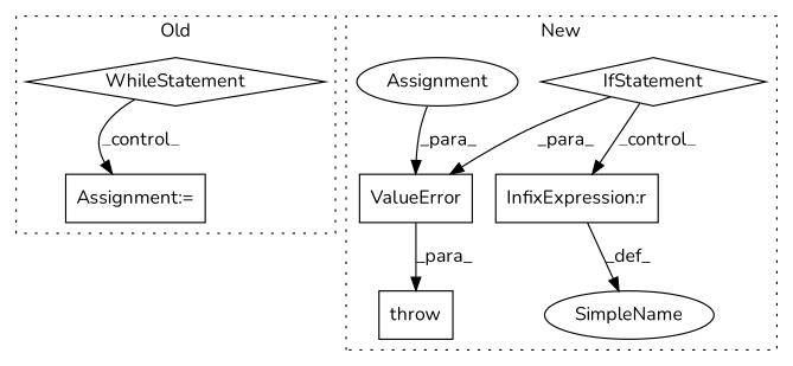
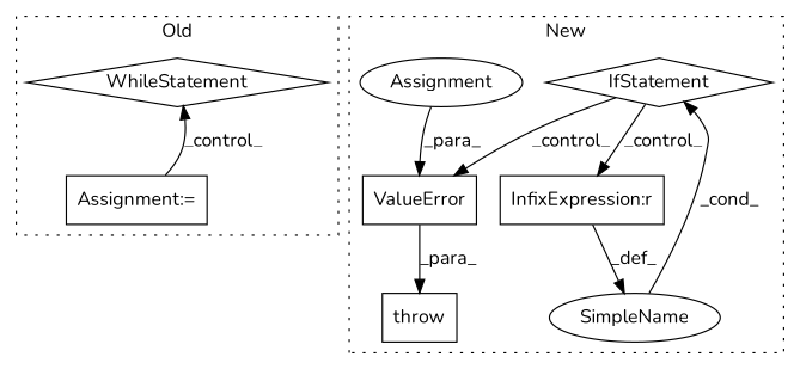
  digraph {
    fontname=Nunito
    node [fontname=Nunito shape=box]
    edge [fontname=Nunito]
    n1 [a=61 l="7,2" label=WhileStatement s="589,600" shape=diamond]
    n2 [a=7 l=2 label="Assignment:=" s=792]
    n3 [a=32 l="11,1" label=ValueError s="951,1091"]
    n4 [a=25 l="4,2" label=IfStatement s="914,933" shape=diamond]
    n5 [a=42 label=SimpleName shape=ellipse]
    n6 [a=53 l=6 label=throw s=945]
    n7 [a=45 l=129 label=Assignment s=962 shape=ellipse]
    n8 [a=27 l=4 label="InfixExpression:r" s=925]
    subgraph cluster_1 {
      label=Old
      style=dotted
      n1
      n2
    }
    subgraph cluster_2 {
      label=New
      style=dotted
      n3
      n4
      n5
      n6
      n7
      n8
    }
-   n1 -> n2 [label=_control_]
+   n2 -> n1 [label=_control_]
    n3 -> n6 [label=_para_]
-   n4 -> n3 [label=_para_]
+   n4 -> n3 [label=_control_]
    n4 -> n8 [label=_control_]
+   n5 -> n4 [label=_cond_]
    n7 -> n3 [label=_para_]
    n8 -> n5 [label=_def_]
  }
